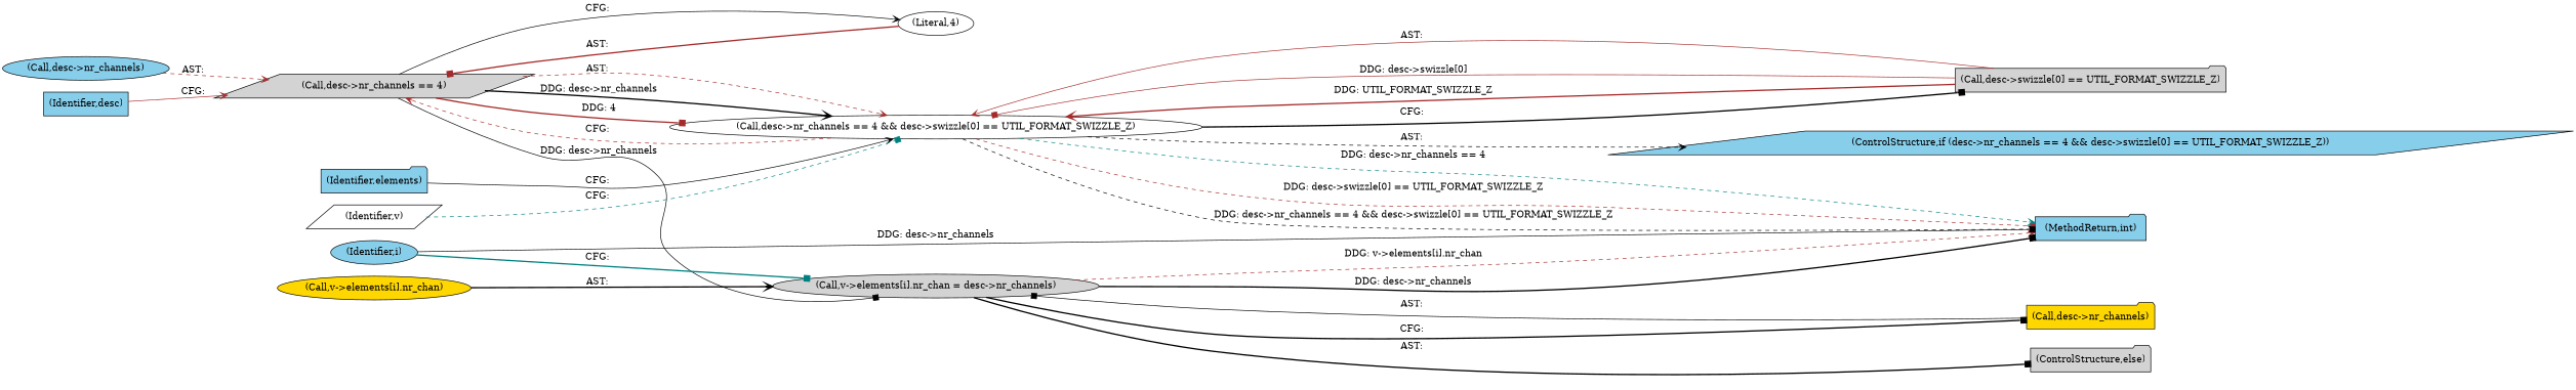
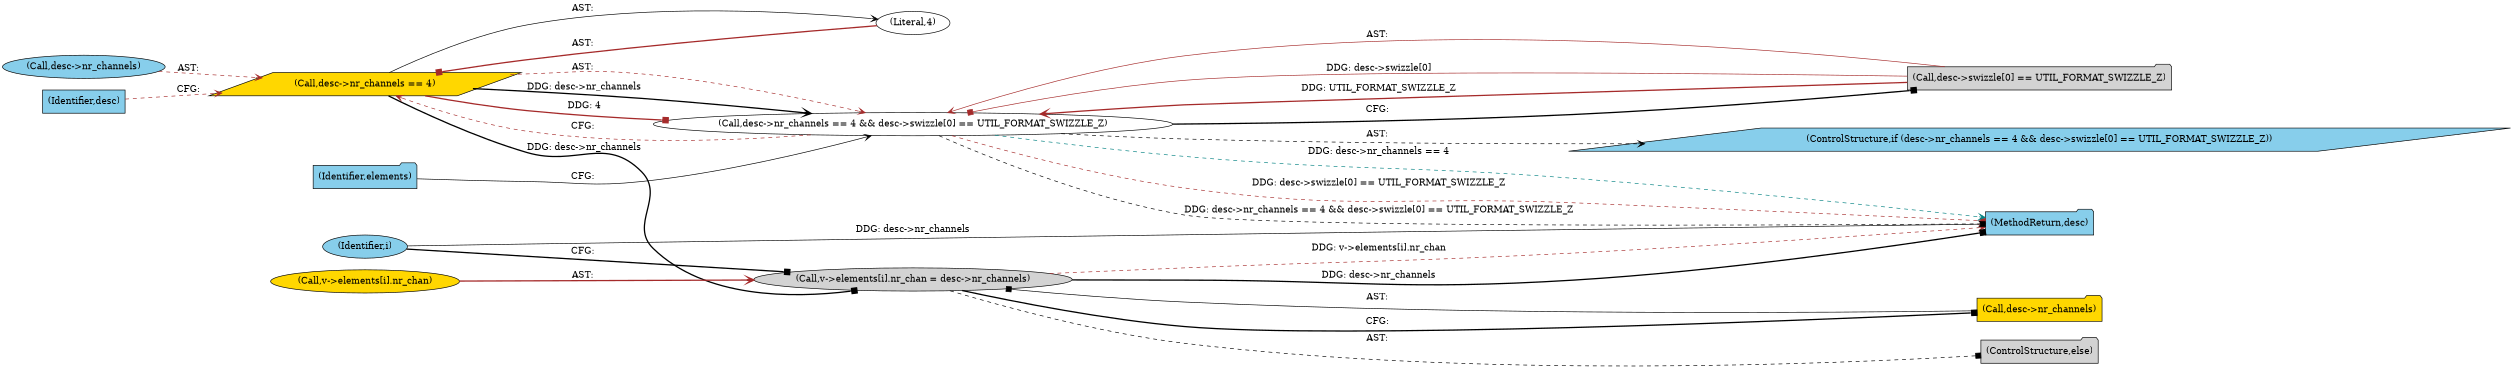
  digraph {
    rankdir=LR
    node [fillcolor=skyblue shape=ellipse style=filled]
    edge [arrowhead=vee color=brown style=dashed]
-   n1 [fillcolor=lightgrey label="(Call,desc->nr_channels == 4)" shape=parallelogram]
+   n1 [fillcolor=gold label="(Call,desc->nr_channels == 4)" shape=parallelogram]
    n2 [fillcolor=white label="(Call,desc->nr_channels == 4 && desc->swizzle[0] == UTIL_FORMAT_SWIZZLE_Z)"]
    n3 [fillcolor=lightgrey label="(Call,v->elements[i].nr_chan = desc->nr_channels)"]
    n4 [fillcolor=white label="(Literal,4)"]
-   n5 [label="(MethodReturn,int)" shape=folder]
+   n5 [label="(MethodReturn,desc)" shape=folder]
    n6 [label="(ControlStructure,if (desc->nr_channels == 4 && desc->swizzle[0] == UTIL_FORMAT_SWIZZLE_Z))" shape=parallelogram]
    n7 [fillcolor=lightgrey label="(Call,desc->swizzle[0] == UTIL_FORMAT_SWIZZLE_Z)" shape=folder]
    n8 [fillcolor=gold label="(Call,desc->nr_channels)" shape=folder]
    n9 [fillcolor=lightgrey label="(ControlStructure,else)" shape=folder]
    n10 [fillcolor=gold label="(Call,v->elements[i].nr_chan)"]
    n11 [label="(Identifier,i)"]
    n12 [label="(Identifier,elements)" shape=folder]
    n13 [label="(Call,desc->nr_channels)"]
-   n14 [fillcolor=white label="(Identifier,v)" shape=parallelogram]
    n15 [label="(Identifier,desc)" shape=box]
    n1 -> n2 [label="AST: "]
    n1 -> n2 [color=black label="DDG: desc->nr_channels" style=bold]
    n1 -> n2 [arrowhead=box label="DDG: 4" style=bold]
-   n1 -> n3 [arrowhead=box color=black label="DDG: desc->nr_channels" style=solid]
-   n1 -> n4 [color=black label="CFG: " style=solid]
+   n1 -> n3 [arrowhead=box color=black label="DDG: desc->nr_channels" style=bold]
+   n1 -> n4 [color=black label="AST: " style=solid]
    n2 -> n1 [label="CFG: "]
    n2 -> n5 [arrowhead=box label="DDG: desc->swizzle[0] == UTIL_FORMAT_SWIZZLE_Z"]
    n2 -> n5 [color=black label="DDG: desc->nr_channels == 4 && desc->swizzle[0] == UTIL_FORMAT_SWIZZLE_Z"]
    n2 -> n5 [color=teal label="DDG: desc->nr_channels == 4"]
    n2 -> n6 [color=black label="AST: "]
    n2 -> n7 [arrowhead=box color=black label="CFG: " style=bold]
    n3 -> n5 [label="DDG: v->elements[i].nr_chan"]
    n3 -> n5 [arrowhead=box color=black label="DDG: desc->nr_channels" style=bold]
    n3 -> n8 [arrowhead=box color=black label="CFG: " style=bold]
-   n3 -> n9 [arrowhead=box color=black label="AST: " style=bold]
+   n3 -> n9 [arrowhead=box color=black label="AST: "]
    n4 -> n1 [arrowhead=box label="AST: " style=bold]
    n7 -> n2 [label="AST: " style=solid]
    n7 -> n2 [arrowhead=box label="DDG: desc->swizzle[0]" style=solid]
    n7 -> n2 [label="DDG: UTIL_FORMAT_SWIZZLE_Z" style=bold]
    n8 -> n3 [arrowhead=box color=black label="AST: " style=solid]
-   n10 -> n3 [color=black label="AST: " style=bold]
-   n11 -> n3 [arrowhead=box color=teal label="CFG: " style=bold]
+   n10 -> n3 [label="AST: " style=bold]
+   n11 -> n3 [arrowhead=box color=black label="CFG: " style=bold]
    n11 -> n5 [arrowhead=box color=black label="DDG: desc->nr_channels" style=solid]
    n12 -> n2 [color=black label="CFG: " style=solid]
    n13 -> n1 [label="AST: "]
-   n14 -> n2 [arrowhead=box color=teal label="CFG: "]
-   n15 -> n1 [label="CFG: " style=solid]
+   n15 -> n1 [label="CFG: "]
  }
